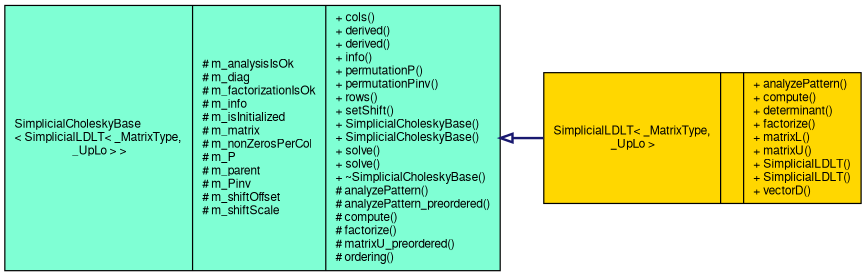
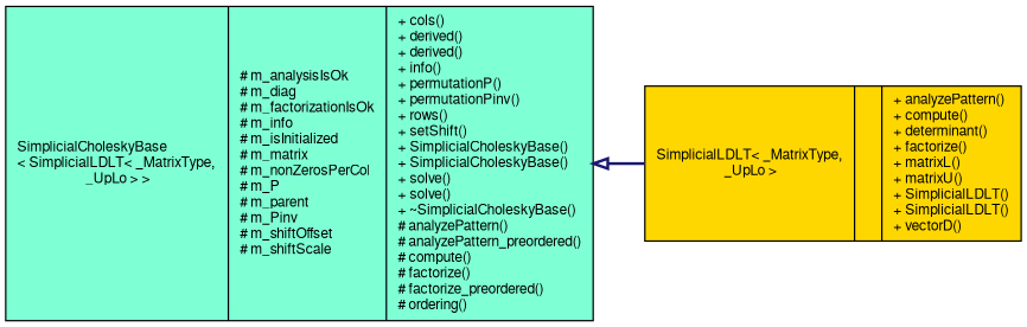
  digraph {
    rankdir=LR
    node [color=black fontname=FreeSans fontsize=10 shape=record style=filled]
    n1 [fillcolor=gold fontcolor=black height=0.2 label="{SimplicialLDLT\< _MatrixType,\l _UpLo \>\n||+ analyzePattern()\l+ compute()\l+ determinant()\l+ factorize()\l+ matrixL()\l+ matrixU()\l+ SimplicialLDLT()\l+ SimplicialLDLT()\l+ vectorD()\l}" width=0.4]
-   n2 [fillcolor=aquamarine height=0.2 label="{SimplicialCholeskyBase\l\< SimplicialLDLT\< _MatrixType,\l _UpLo \> \>\n|# m_analysisIsOk\l# m_diag\l# m_factorizationIsOk\l# m_info\l# m_isInitialized\l# m_matrix\l# m_nonZerosPerCol\l# m_P\l# m_parent\l# m_Pinv\l# m_shiftOffset\l# m_shiftScale\l|+ cols()\l+ derived()\l+ derived()\l+ info()\l+ permutationP()\l+ permutationPinv()\l+ rows()\l+ setShift()\l+ SimplicialCholeskyBase()\l+ SimplicialCholeskyBase()\l+ solve()\l+ solve()\l+ ~SimplicialCholeskyBase()\l# analyzePattern()\l# analyzePattern_preordered()\l# compute()\l# factorize()\l# matrixU_preordered()\l# ordering()\l}" width=0.4]
+   n2 [fillcolor=aquamarine height=0.2 label="{SimplicialCholeskyBase\l\< SimplicialLDLT\< _MatrixType,\l _UpLo \> \>\n|# m_analysisIsOk\l# m_diag\l# m_factorizationIsOk\l# m_info\l# m_isInitialized\l# m_matrix\l# m_nonZerosPerCol\l# m_P\l# m_parent\l# m_Pinv\l# m_shiftOffset\l# m_shiftScale\l|+ cols()\l+ derived()\l+ derived()\l+ info()\l+ permutationP()\l+ permutationPinv()\l+ rows()\l+ setShift()\l+ SimplicialCholeskyBase()\l+ SimplicialCholeskyBase()\l+ solve()\l+ solve()\l+ ~SimplicialCholeskyBase()\l# analyzePattern()\l# analyzePattern_preordered()\l# compute()\l# factorize()\l# factorize_preordered()\l# ordering()\l}" width=0.4]
    n2 -> n1 [arrowtail=onormal color=midnightblue dir=back fontname=FreeSans fontsize=10 labelfontname=FreeSans labelfontsize=10 style=bold]
  }
